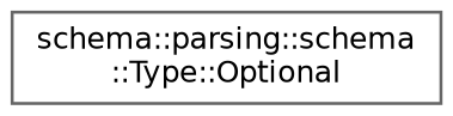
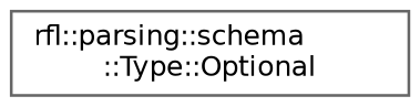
  digraph {
    rankdir=LR
-   n1 [color=grey40 fillcolor=white fontname=Helvetica fontsize=10 height=0.2 label="schema::parsing::schema\l::Type::Optional" shape=box style=filled width=0.4]
+   n1 [color=grey40 fillcolor=white fontname=Helvetica fontsize=10 height=0.2 label="rfl::parsing::schema\l::Type::Optional" shape=box style=filled width=0.4]
  }
